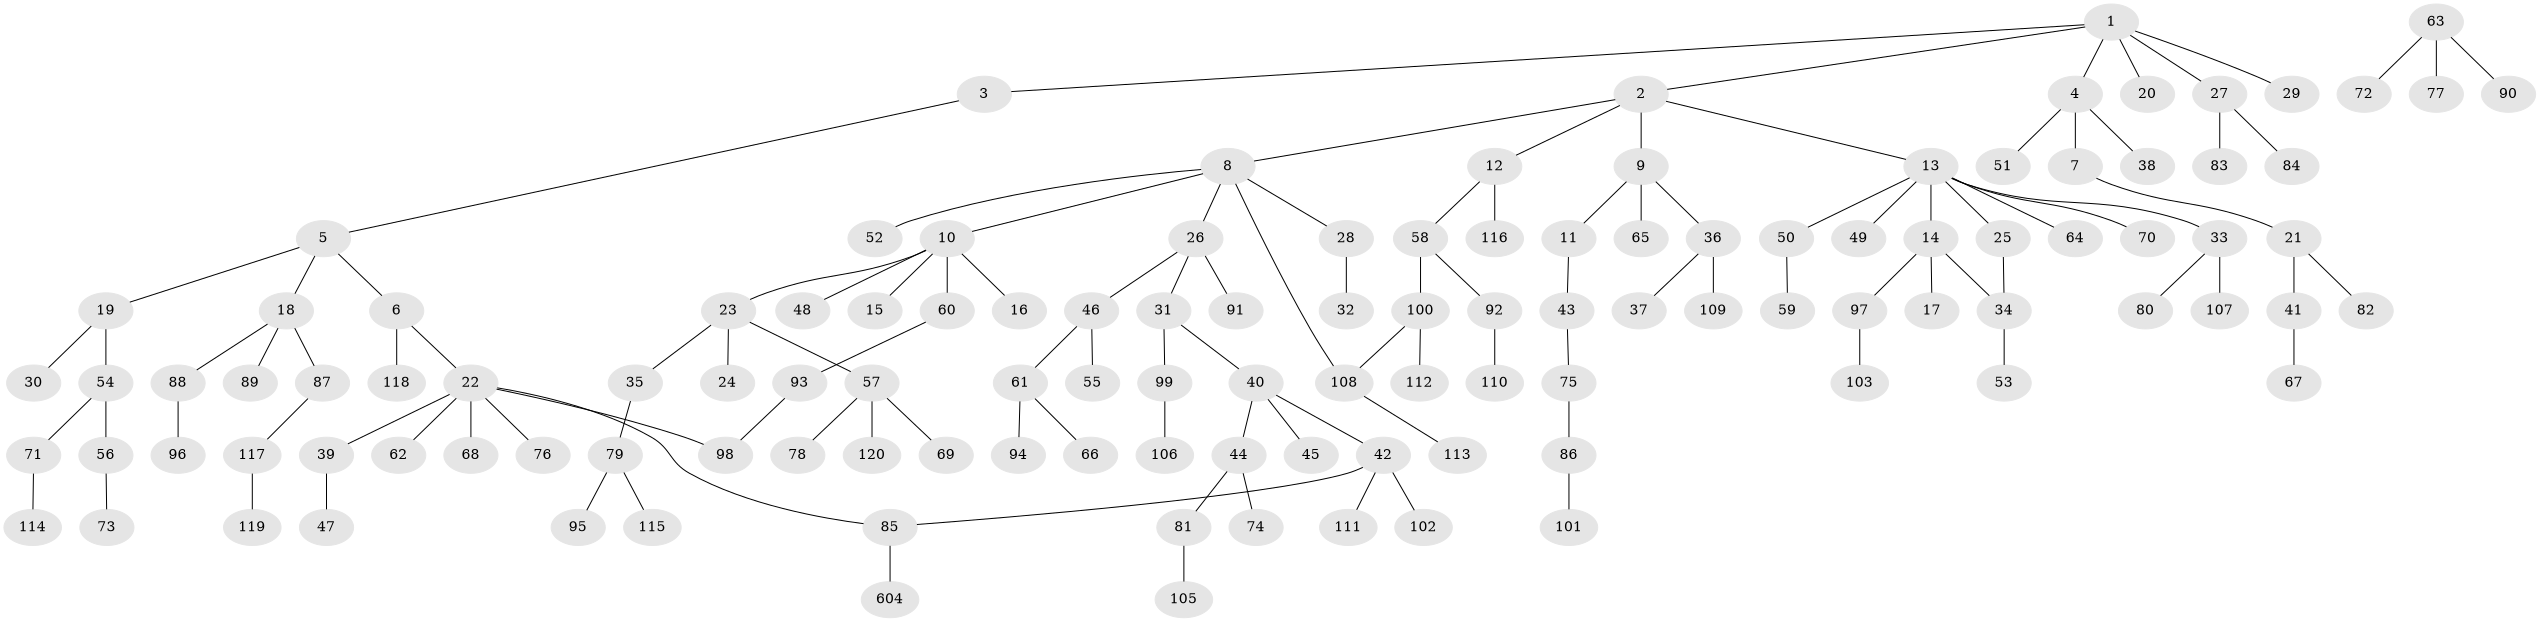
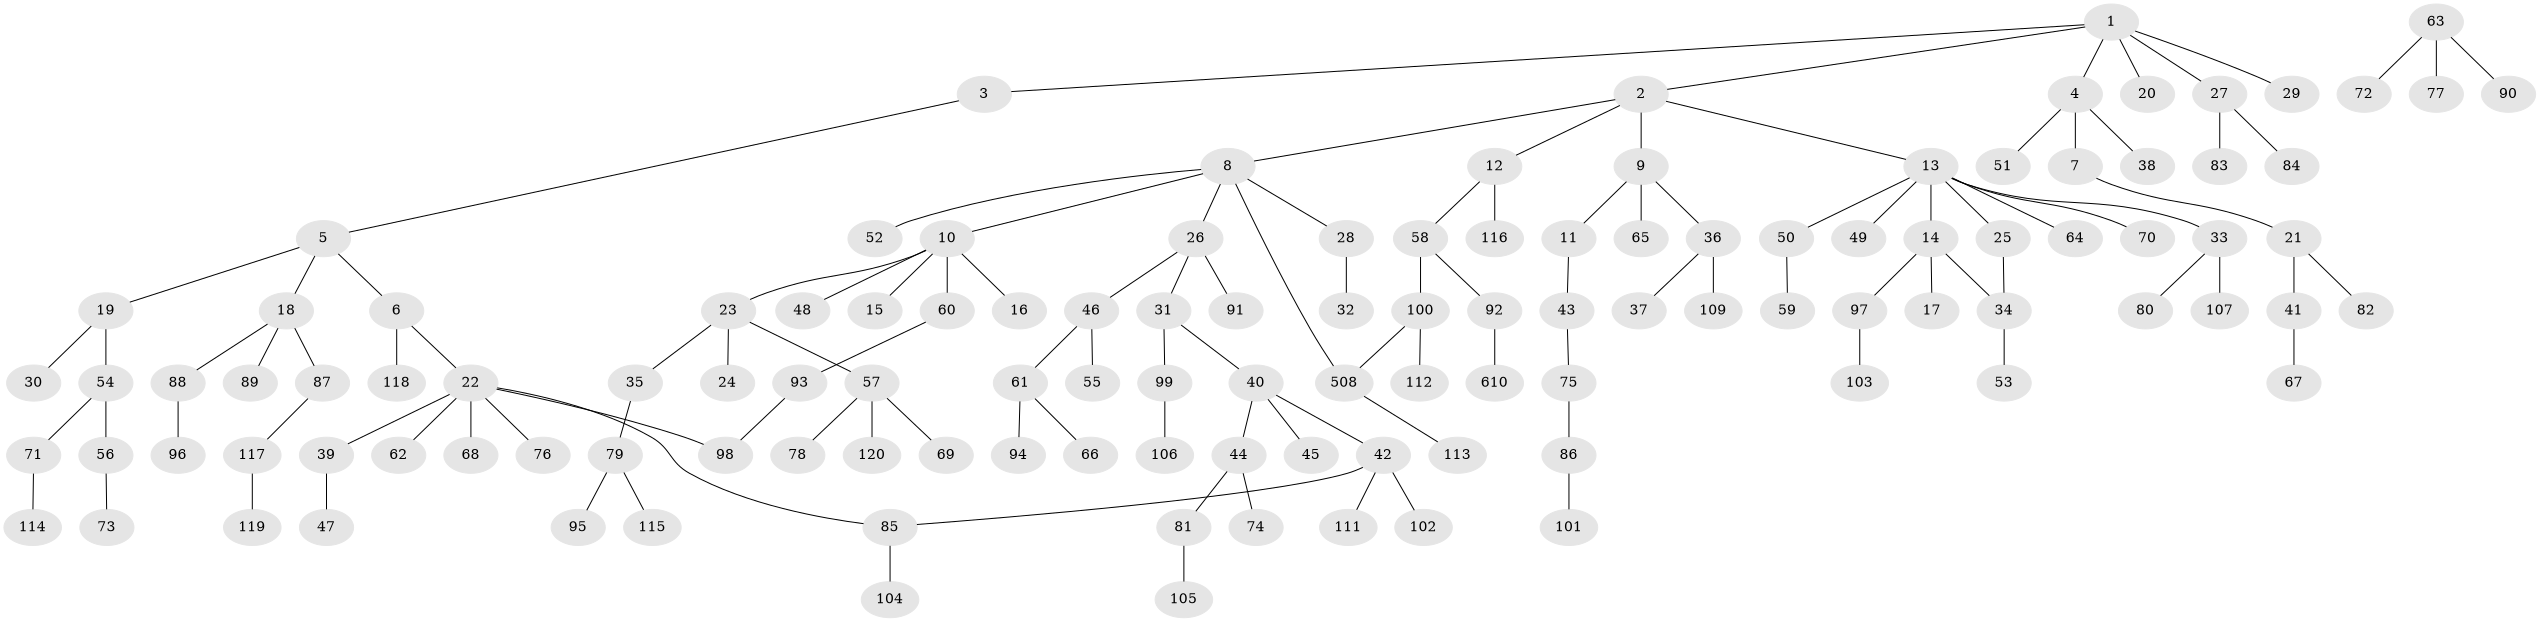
  graph {
    node [color=gray90 style=filled]
    1
    2
    3
    4
    20
    27
    29
    8
    9
    12
    13
    5
    7
    38
    51
    83
    84
    10
    26
    28
    52
-   108
+   108 [label=508]
    11
    36
    65
    58
    116
    14
    25
    33
    49
    50
    64
    70
    6
    18
    19
    21
    63
    72
    77
    90
    22
    118
    87
    88
    89
    30
    54
    39
    62
    68
    76
    85
    98
    41
    82
    15
    16
    23
    48
    60
    31
    46
    91
    32
    113
    43
    37
    109
    24
    35
    57
    93
    75
    92
    100
    17
    34
    97
    80
    107
    59
    53
    103
    117
    96
    56
    71
    67
    47
-   104 [label=604]
+   104
    79
    69
    78
    120
    40
    99
    55
    61
    42
    44
    45
    106
    95
    115
    102
    111
    74
    81
    86
    105
    66
    94
    73
    114
-   110
+   110 [label=610]
    112
    101
    119
    1 -- 2
    1 -- 3
    1 -- 4
    1 -- 20
    1 -- 27
    1 -- 29
    2 -- 8
    2 -- 9
    2 -- 12
    2 -- 13
    3 -- 5
    4 -- 7
    4 -- 38
    4 -- 51
    27 -- 83
    27 -- 84
    8 -- 10
    8 -- 26
    8 -- 28
    8 -- 52
    8 -- 108
    9 -- 11
    9 -- 36
    9 -- 65
    12 -- 58
    12 -- 116
    13 -- 14
    13 -- 25
    13 -- 33
    13 -- 49
    13 -- 50
    13 -- 64
    13 -- 70
    5 -- 6
    5 -- 18
    5 -- 19
    7 -- 21
    10 -- 15
    10 -- 16
    10 -- 23
    10 -- 48
    10 -- 60
    26 -- 31
    26 -- 46
    26 -- 91
    28 -- 32
    108 -- 113
    11 -- 43
    36 -- 37
    36 -- 109
    58 -- 92
    58 -- 100
    14 -- 17
    14 -- 34
    14 -- 97
    25 -- 34
    33 -- 80
    33 -- 107
    50 -- 59
    6 -- 22
    6 -- 118
    18 -- 87
    18 -- 88
    18 -- 89
    19 -- 30
    19 -- 54
    21 -- 41
    21 -- 82
    63 -- 72
    63 -- 77
    63 -- 90
    22 -- 39
    22 -- 62
    22 -- 68
    22 -- 76
    22 -- 85
    22 -- 98
    87 -- 117
    88 -- 96
    54 -- 56
    54 -- 71
    39 -- 47
    85 -- 104
    41 -- 67
    23 -- 24
    23 -- 35
    23 -- 57
    60 -- 93
    31 -- 40
    31 -- 99
    46 -- 55
    46 -- 61
    43 -- 75
    35 -- 79
    57 -- 69
    57 -- 78
    57 -- 120
    93 -- 98
    75 -- 86
    92 -- 110
    100 -- 108
    100 -- 112
    34 -- 53
    97 -- 103
    117 -- 119
    56 -- 73
    71 -- 114
    79 -- 95
    79 -- 115
    40 -- 42
    40 -- 44
    40 -- 45
    99 -- 106
    61 -- 66
    61 -- 94
    42 -- 85
    42 -- 102
    42 -- 111
    44 -- 74
    44 -- 81
    81 -- 105
    86 -- 101
  }
